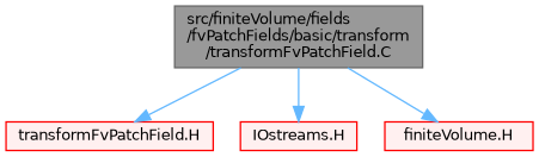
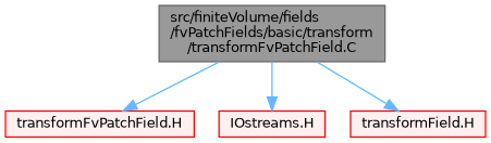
  digraph {
    node [color=red fillcolor="#FFF0F0" fontname=Helvetica fontsize=10 shape=box style=filled]
    edge [color=steelblue1 fontname=Helvetica fontsize=10 labelfontname=Helvetica labelfontsize=10 style=solid]
    n1 [color=gray40 fillcolor=grey60 fontcolor=black height=0.2 label="src/finiteVolume/fields\l/fvPatchFields/basic/transform\l/transformFvPatchField.C" width=0.4]
    n2 [height=0.2 label="transformFvPatchField.H" width=0.4]
    n3 [height=0.2 label="IOstreams.H" width=0.4]
-   n4 [height=0.2 label="finiteVolume.H" width=0.4]
+   n4 [height=0.2 label="transformField.H" width=0.4]
    n1 -> n2
    n1 -> n3
    n1 -> n4
  }
